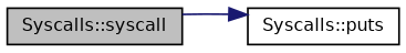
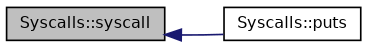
  digraph {
    rankdir=LR
    node [color=black fontname=Helvetica fontsize=10 shape=record style=filled]
    n1 [fillcolor=grey75 fontcolor=black height=0.2 label="Syscalls::syscall" width=0.4]
    n2 [fillcolor=white height=0.2 label="Syscalls::puts" width=0.4]
-   n2 -> n1 [color=midnightblue dir=back fontname=Helvetica fontsize=10 labelfontname=Helvetica labelfontsize=10 style=solid]
+   n1 -> n2 [color=midnightblue dir=back fontname=Helvetica fontsize=10 labelfontname=Helvetica labelfontsize=10 style=solid]
  }
